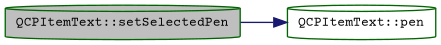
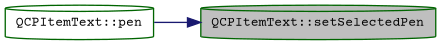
  digraph {
    rankdir=LR
    fontname="Courier Prime"
    node [color=darkgreen fontname="Courier Prime" fontsize=10 shape=cylinder style=filled]
    n1 [fillcolor=grey75 fontcolor=black height=0.2 label="QCPItemText::setSelectedPen" width=0.4]
    n2 [fillcolor=white height=0.2 label="QCPItemText::pen" width=0.4]
-   n1 -> n2 [color=midnightblue fontname="Courier Prime" fontsize=10 labelfontname=Helvetica labelfontsize=10 style=solid arrowhead=normal]
+   n2 -> n1 [color=midnightblue fontname="Courier Prime" fontsize=10 labelfontname=Helvetica labelfontsize=10 style=solid arrowhead=normal]
  }
